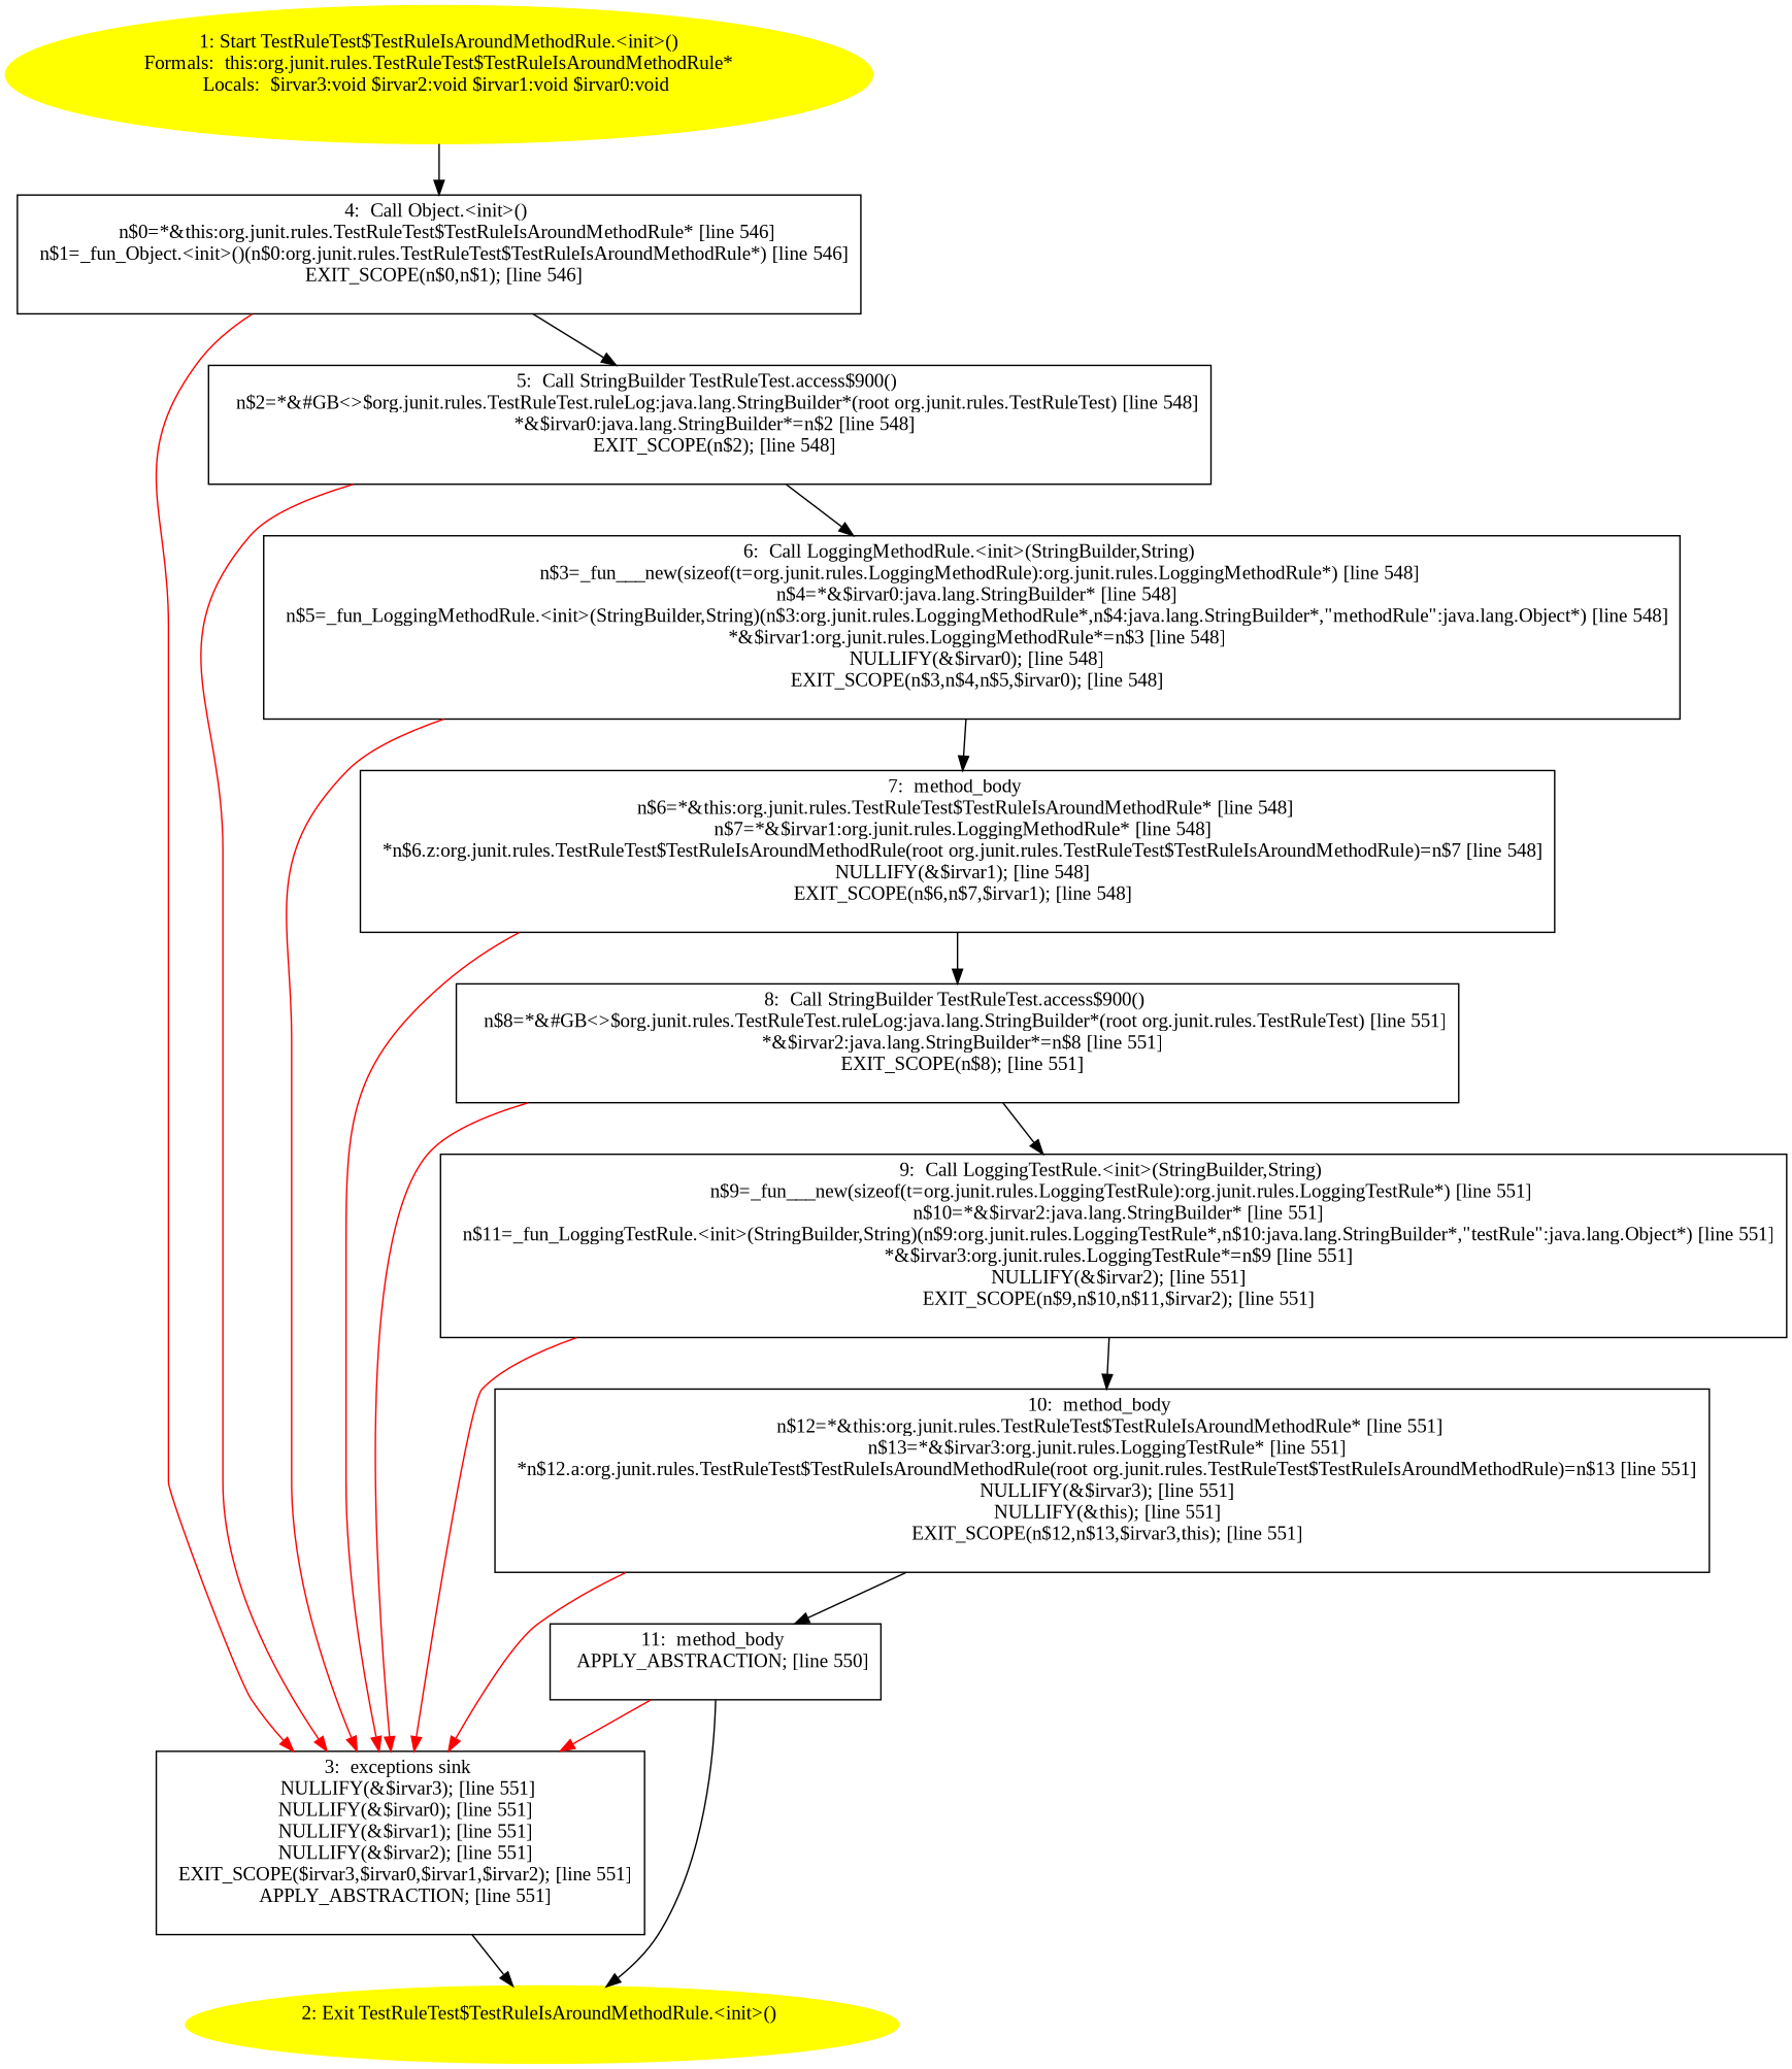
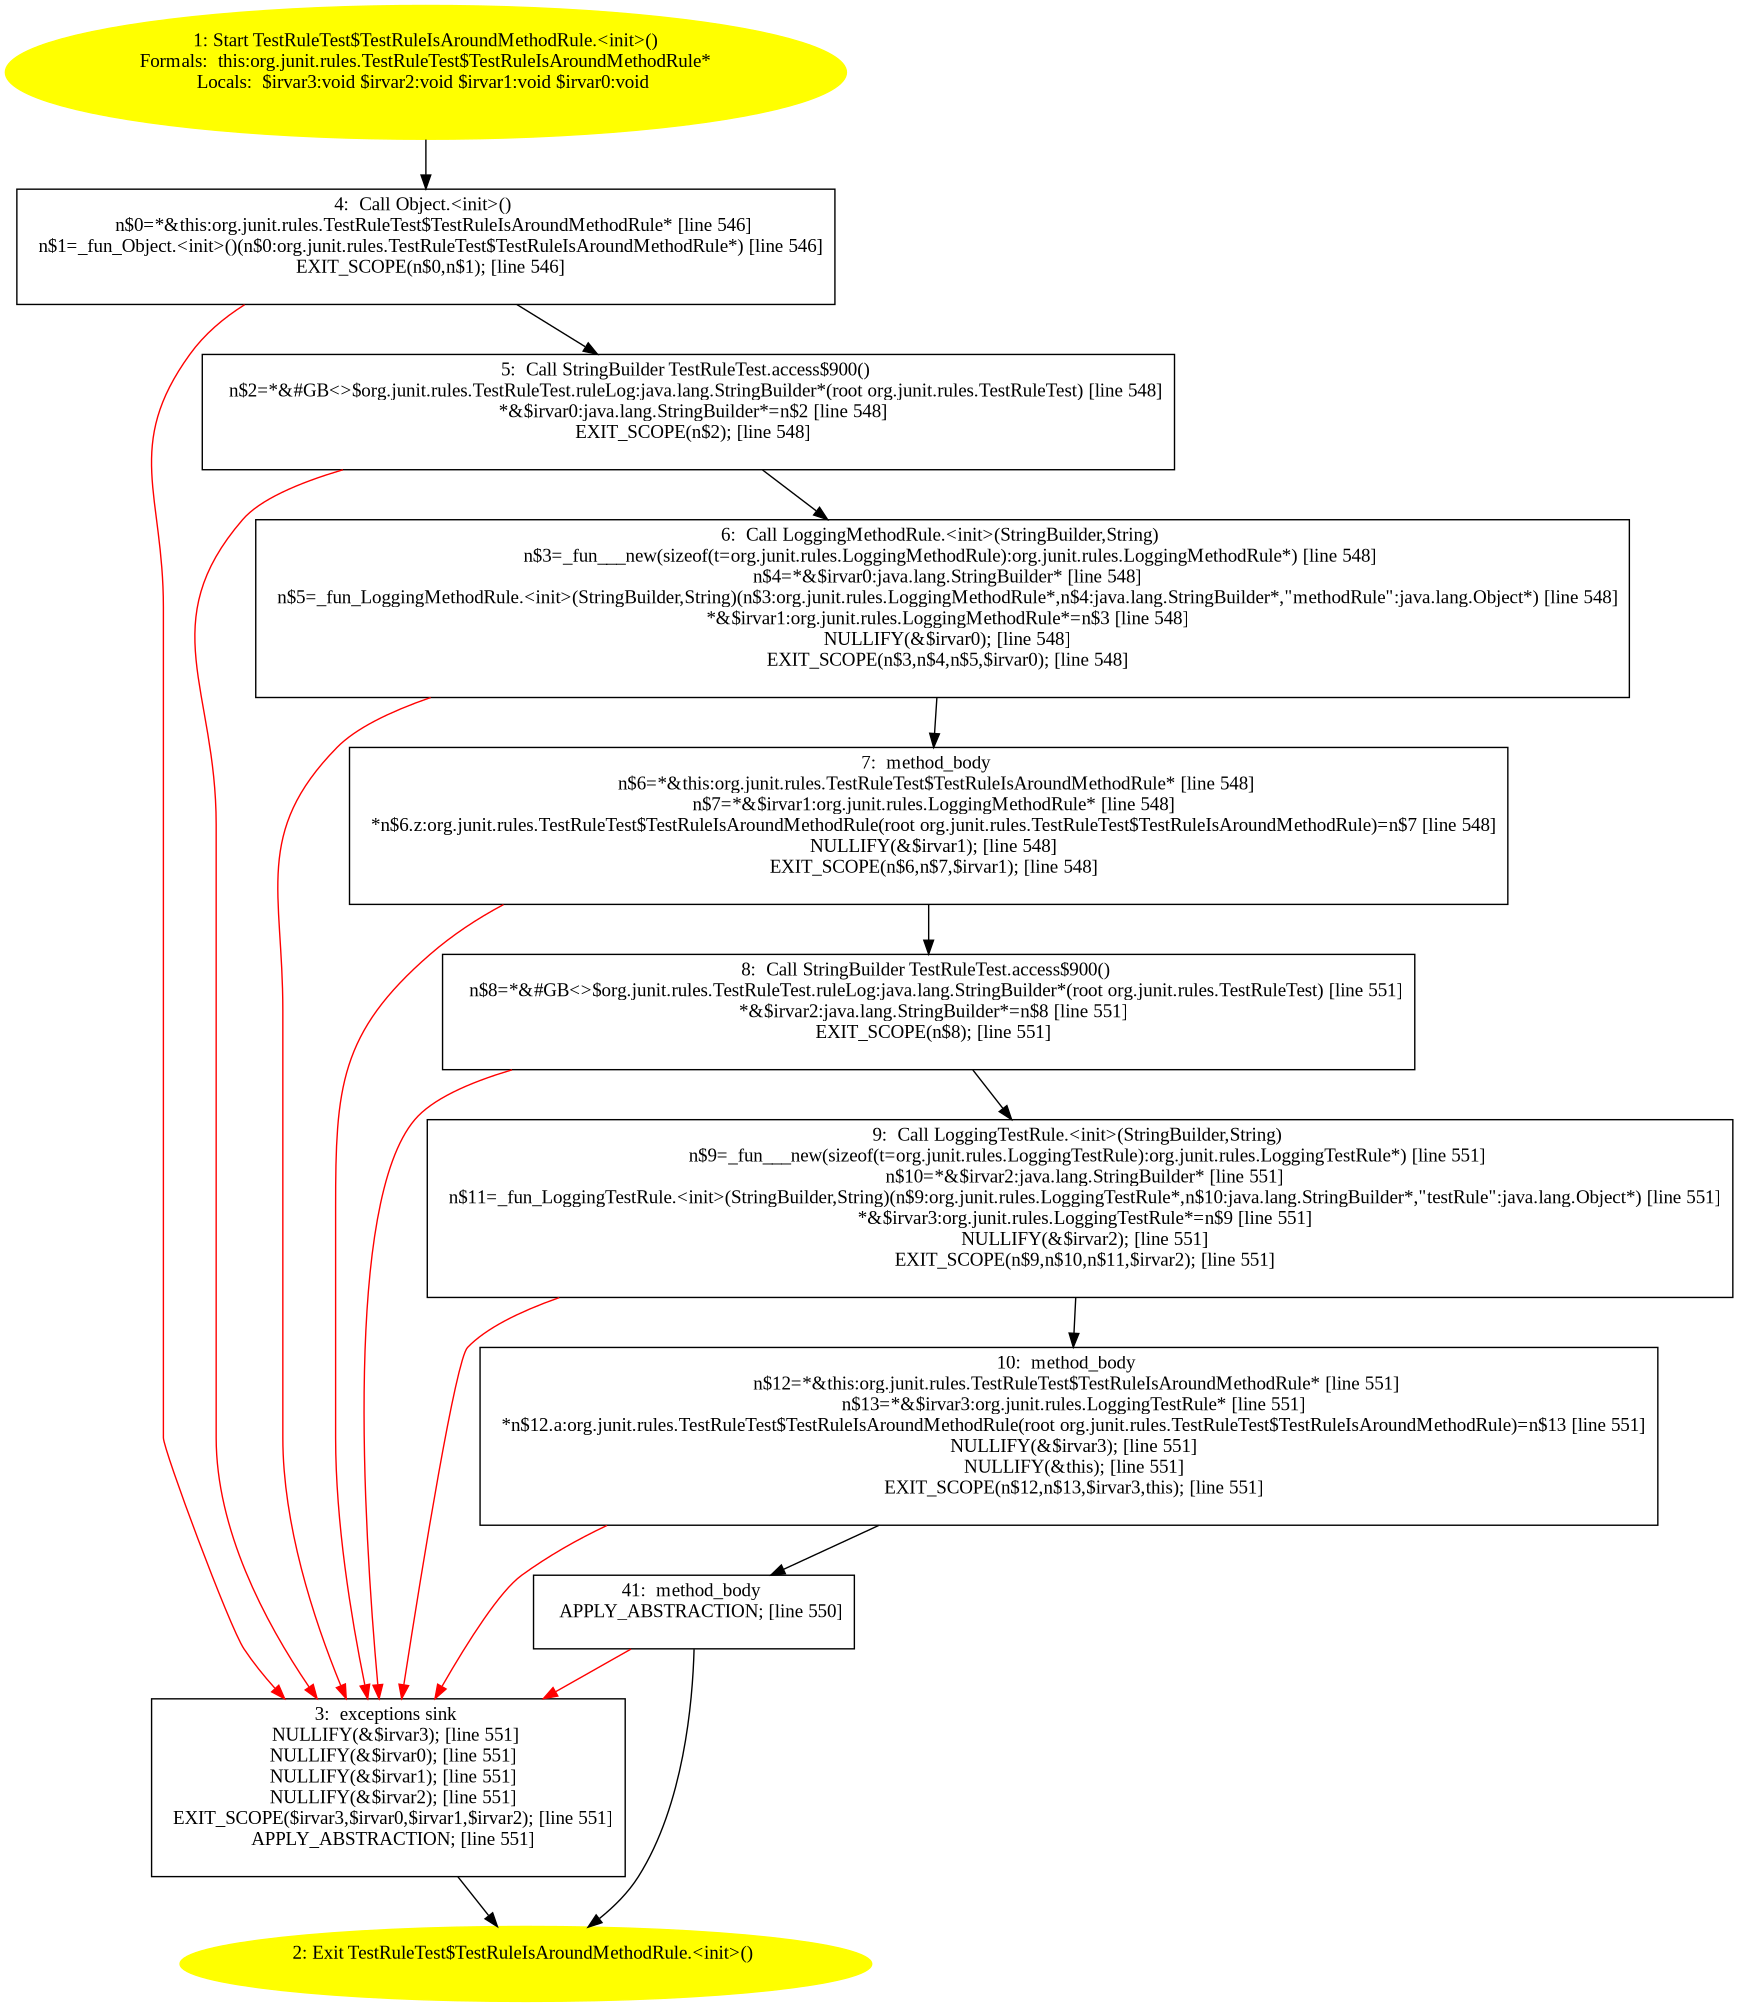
  digraph {
    fontname="Liberation Serif"
    node [fontname="Liberation Serif" shape=box]
    edge [fontname="Liberation Serif"]
    n1 [color=yellow label="1: Start TestRuleTest$TestRuleIsAroundMethodRule.<init>()\nFormals:  this:org.junit.rules.TestRuleTest$TestRuleIsAroundMethodRule*\nLocals:  $irvar3:void $irvar2:void $irvar1:void $irvar0:void \n  " style=filled shape=""]
    n2 [label="4:  Call Object.<init>() \n   n$0=*&this:org.junit.rules.TestRuleTest$TestRuleIsAroundMethodRule* [line 546]\n  n$1=_fun_Object.<init>()(n$0:org.junit.rules.TestRuleTest$TestRuleIsAroundMethodRule*) [line 546]\n  EXIT_SCOPE(n$0,n$1); [line 546]\n "]
    n3 [label="3:  exceptions sink \n   NULLIFY(&$irvar3); [line 551]\n  NULLIFY(&$irvar0); [line 551]\n  NULLIFY(&$irvar1); [line 551]\n  NULLIFY(&$irvar2); [line 551]\n  EXIT_SCOPE($irvar3,$irvar0,$irvar1,$irvar2); [line 551]\n  APPLY_ABSTRACTION; [line 551]\n "]
    n4 [label="5:  Call StringBuilder TestRuleTest.access$900() \n   n$2=*&#GB<>$org.junit.rules.TestRuleTest.ruleLog:java.lang.StringBuilder*(root org.junit.rules.TestRuleTest) [line 548]\n  *&$irvar0:java.lang.StringBuilder*=n$2 [line 548]\n  EXIT_SCOPE(n$2); [line 548]\n "]
    n5 [color=yellow label="2: Exit TestRuleTest$TestRuleIsAroundMethodRule.<init>() \n  " style=filled shape=""]
    n6 [label="6:  Call LoggingMethodRule.<init>(StringBuilder,String) \n   n$3=_fun___new(sizeof(t=org.junit.rules.LoggingMethodRule):org.junit.rules.LoggingMethodRule*) [line 548]\n  n$4=*&$irvar0:java.lang.StringBuilder* [line 548]\n  n$5=_fun_LoggingMethodRule.<init>(StringBuilder,String)(n$3:org.junit.rules.LoggingMethodRule*,n$4:java.lang.StringBuilder*,\"methodRule\":java.lang.Object*) [line 548]\n  *&$irvar1:org.junit.rules.LoggingMethodRule*=n$3 [line 548]\n  NULLIFY(&$irvar0); [line 548]\n  EXIT_SCOPE(n$3,n$4,n$5,$irvar0); [line 548]\n "]
    n7 [label="7:  method_body \n   n$6=*&this:org.junit.rules.TestRuleTest$TestRuleIsAroundMethodRule* [line 548]\n  n$7=*&$irvar1:org.junit.rules.LoggingMethodRule* [line 548]\n  *n$6.z:org.junit.rules.TestRuleTest$TestRuleIsAroundMethodRule(root org.junit.rules.TestRuleTest$TestRuleIsAroundMethodRule)=n$7 [line 548]\n  NULLIFY(&$irvar1); [line 548]\n  EXIT_SCOPE(n$6,n$7,$irvar1); [line 548]\n "]
    n8 [label="8:  Call StringBuilder TestRuleTest.access$900() \n   n$8=*&#GB<>$org.junit.rules.TestRuleTest.ruleLog:java.lang.StringBuilder*(root org.junit.rules.TestRuleTest) [line 551]\n  *&$irvar2:java.lang.StringBuilder*=n$8 [line 551]\n  EXIT_SCOPE(n$8); [line 551]\n "]
    n9 [label="9:  Call LoggingTestRule.<init>(StringBuilder,String) \n   n$9=_fun___new(sizeof(t=org.junit.rules.LoggingTestRule):org.junit.rules.LoggingTestRule*) [line 551]\n  n$10=*&$irvar2:java.lang.StringBuilder* [line 551]\n  n$11=_fun_LoggingTestRule.<init>(StringBuilder,String)(n$9:org.junit.rules.LoggingTestRule*,n$10:java.lang.StringBuilder*,\"testRule\":java.lang.Object*) [line 551]\n  *&$irvar3:org.junit.rules.LoggingTestRule*=n$9 [line 551]\n  NULLIFY(&$irvar2); [line 551]\n  EXIT_SCOPE(n$9,n$10,n$11,$irvar2); [line 551]\n "]
    n10 [label="10:  method_body \n   n$12=*&this:org.junit.rules.TestRuleTest$TestRuleIsAroundMethodRule* [line 551]\n  n$13=*&$irvar3:org.junit.rules.LoggingTestRule* [line 551]\n  *n$12.a:org.junit.rules.TestRuleTest$TestRuleIsAroundMethodRule(root org.junit.rules.TestRuleTest$TestRuleIsAroundMethodRule)=n$13 [line 551]\n  NULLIFY(&$irvar3); [line 551]\n  NULLIFY(&this); [line 551]\n  EXIT_SCOPE(n$12,n$13,$irvar3,this); [line 551]\n "]
-   n11 [label="11:  method_body \n   APPLY_ABSTRACTION; [line 550]\n "]
+   n11 [label="41:  method_body \n   APPLY_ABSTRACTION; [line 550]\n "]
    n1 -> n2
    n2 -> n3 [color=red]
    n2 -> n4
    n3 -> n5
    n4 -> n3 [color=red]
    n4 -> n6
    n6 -> n3 [color=red]
    n6 -> n7
    n7 -> n3 [color=red]
    n7 -> n8
    n8 -> n3 [color=red]
    n8 -> n9
    n9 -> n3 [color=red]
    n9 -> n10
    n10 -> n3 [color=red]
    n10 -> n11
    n11 -> n3 [color=red]
    n11 -> n5
  }
